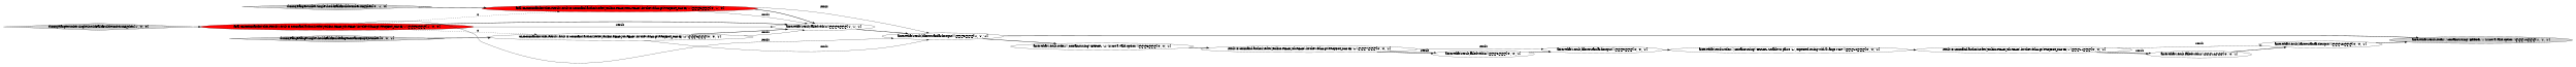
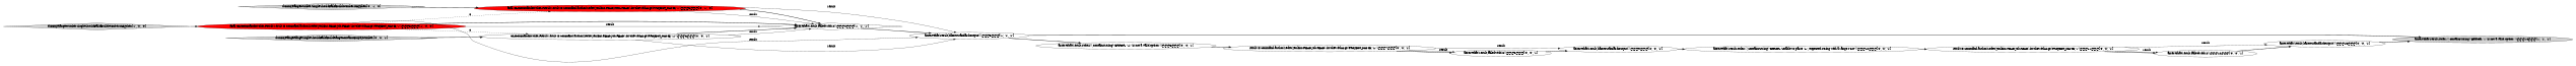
  digraph {
    rankdir=LR
    node [fillcolor=white shape=ellipse style=filled]
    edge [style=bold]
    n1 [fillcolor=red label="final CLICommandInvoker.Result result = command.authorizedTo(Jenkins.READ,Item.READ).invokeWithArgs(PROJECT_NAME,\"-\")@@@3@@@['0', '1', '0']"]
-   n2 [label="assertThat(result,failedWith(2))@@@4@@@['1', '1', '1']"]
+   n2 [label="assertThat(result,failedWith(2))@@@4@@@['1', '1', '1']" shape=diamond]
    n3 [label="assertThat(result,hasNoStandardOutput())@@@5@@@['1', '1', '1']"]
    n4 [fillcolor=lightgray label="dummyRangeNumberSingleShouldFailIfBuildNumberIsHyphen['1', '0', '0']" shape=diamond]
    n5 [fillcolor=red label="final CLICommandInvoker.Result result = command.authorizedTo(Jenkins.READ,Job.READ).invokeWithArgs(PROJECT_NAME,\"-\")@@@3@@@['1', '0', '0']"]
    n6 [label="CLICommandInvoker.Result result = command.authorizedTo(Jenkins.READ,Job.READ).invokeWithArgs(PROJECT_NAME,\"-1\")@@@3@@@['0', '0', '1']"]
    n7 [label="assertThat(result.stderr(),containsString(\"ERROR: Unable to parse '1-', expected string with a range M-N\"))@@@10@@@['0', '0', '1']"]
    n8 [label="result = command.authorizedTo(Jenkins.READ,Job.READ).invokeWithArgs(PROJECT_NAME,\"-\")@@@11@@@['0', '0', '1']"]
    n9 [label="assertThat(result,hasNoStandardOutput())@@@13@@@['0', '0', '1']"]
    n10 [fillcolor=lightgray label="assertThat(result.stderr(),containsString(\"ERROR: \"-\" is not a valid option\"))@@@14@@@['1', '1', '1']"]
    n11 [fillcolor=lightgray label="dummyRangeRangeSingleShouldFailIfBuildRangeContainsEmptyNumber['0', '0', '1']" shape=diamond]
    n12 [fillcolor=lightgray label="dummyRangeNumberSingleShouldFailIfBuildNumberIsHyphen['0', '1', '0']" shape=diamond]
    n13 [label="assertThat(result,hasNoStandardOutput())@@@9@@@['0', '0', '1']"]
    n14 [label="assertThat(result,failedWith(2))@@@12@@@['0', '0', '1']"]
    n15 [label="result = command.authorizedTo(Jenkins.READ,Job.READ).invokeWithArgs(PROJECT_NAME,\"1-\")@@@7@@@['0', '0', '1']"]
    n16 [label="assertThat(result,failedWith(3))@@@8@@@['0', '0', '1']"]
    n17 [label="assertThat(result.stderr(),containsString(\"ERROR: \"-1\" is not a valid option\"))@@@6@@@['0', '0', '1']"]
    n1 -> n2
    n1 -> n2 [label=result style=solid]
    n1 -> n3 [label=result style=solid]
    n2 -> n3
    n3 -> n10
    n3 -> n17
    n4 -> n5
    n5 -> n1 [label=0 style=dashed]
    n5 -> n2
    n5 -> n2 [label=result style=solid]
    n5 -> n3 [label=result style=solid]
    n5 -> n6 [label=0 style=dashed]
    n6 -> n2
    n6 -> n2 [label=result style=solid]
    n6 -> n3 [label=result style=solid]
    n7 -> n8
    n8 -> n9 [label=result style=solid]
    n8 -> n14 [label=result style=solid]
    n8 -> n14
    n9 -> n10
    n11 -> n6
    n12 -> n1
    n13 -> n7
    n14 -> n9
    n15 -> n13 [label=result style=solid]
    n15 -> n16 [label=result style=solid]
    n15 -> n16
    n16 -> n13
    n17 -> n15
  }
